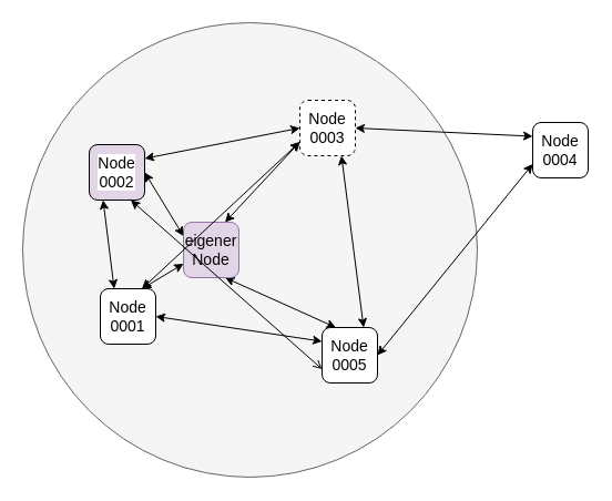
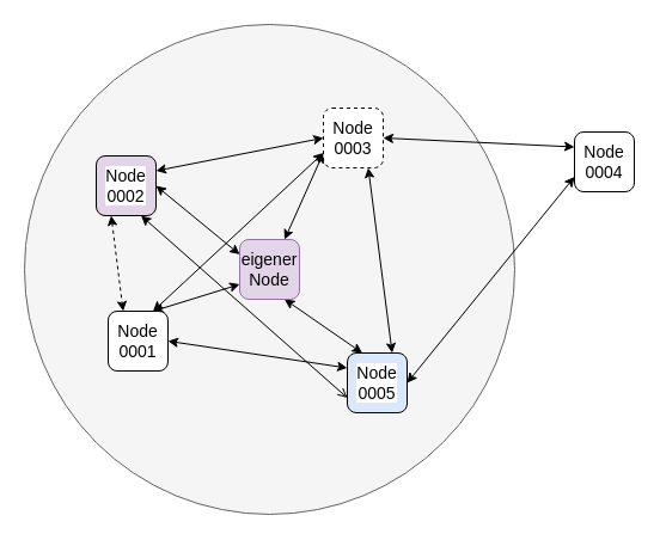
  <mxCell id="0" />
  <mxCell id="1" parent="0" />
  <mxCell id="2" value="" style="ellipse;whiteSpace=wrap;html=1;aspect=fixed;labelBackgroundColor=#ffffff;fontSize=14;align=center;fillColor=#f5f5f5;strokeColor=#666666;fontColor=#333333;" vertex="1" parent="1"><mxGeometry x="20" y="20" width="410" height="410" as="geometry" /></mxCell>
  <mxCell id="3" style="rounded=0;orthogonalLoop=1;jettySize=auto;html=1;exitX=0.75;exitY=0;exitDx=0;exitDy=0;entryX=0;entryY=0.75;entryDx=0;entryDy=0;startArrow=classic;startFill=1;fontSize=14;" edge="1" parent="1" source="6" target="8"><mxGeometry relative="1" as="geometry" /></mxCell>
  <mxCell id="4" style="edgeStyle=none;rounded=0;orthogonalLoop=1;jettySize=auto;html=1;exitX=0.75;exitY=1;exitDx=0;exitDy=0;entryX=0.25;entryY=0;entryDx=0;entryDy=0;startArrow=classic;startFill=1;fontSize=14;" edge="1" parent="1" source="6" target="16"><mxGeometry relative="1" as="geometry" /></mxCell>
  <mxCell id="5" style="edgeStyle=none;rounded=0;orthogonalLoop=1;jettySize=auto;html=1;exitX=0;exitY=0.75;exitDx=0;exitDy=0;entryX=0.75;entryY=0;entryDx=0;entryDy=0;startArrow=classic;startFill=1;fontSize=14;" edge="1" parent="1" source="6" target="14"><mxGeometry relative="1" as="geometry" /></mxCell>
- <mxCell id="6" value="eigener&lt;br&gt;Node&lt;br&gt;" style="rounded=1;whiteSpace=wrap;html=1;labelBackgroundColor=none;fontSize=14;align=center;fillColor=#e1d5e7;strokeColor=#9673a6;" vertex="1" parent="1"><mxGeometry x="165" y="200" width="50" height="50" as="geometry" /></mxCell>
+ <mxCell id="6" value="eigener&lt;br&gt;Node&lt;br&gt;" style="rounded=1;whiteSpace=wrap;html=1;labelBackgroundColor=none;fontSize=14;align=center;fillColor=#e1d5e7;strokeColor=#9673a6;" vertex="1" parent="1"><mxGeometry x="200" y="200" width="50" height="50" as="geometry" /></mxCell>
  <mxCell id="7" style="edgeStyle=none;rounded=0;orthogonalLoop=1;jettySize=auto;html=1;exitX=0;exitY=0.5;exitDx=0;exitDy=0;entryX=1;entryY=0.25;entryDx=0;entryDy=0;startArrow=classic;startFill=1;fontSize=14;" edge="1" parent="1" source="8" target="12"><mxGeometry relative="1" as="geometry" /></mxCell>
  <mxCell id="8" value="Node&lt;br&gt;0003&lt;br&gt;" style="rounded=1;whiteSpace=wrap;html=1;labelBackgroundColor=#ffffff;fontSize=14;align=center;dashed=1;" vertex="1" parent="1"><mxGeometry x="270" y="90" width="50" height="50" as="geometry" /></mxCell>
  <mxCell id="9" style="edgeStyle=none;rounded=0;orthogonalLoop=1;jettySize=auto;html=1;exitX=1;exitY=0.5;exitDx=0;exitDy=0;entryX=0;entryY=0.25;entryDx=0;entryDy=0;startArrow=classic;startFill=1;fontSize=14;" edge="1" parent="1" source="12" target="6"><mxGeometry relative="1" as="geometry" /></mxCell>
- <mxCell id="10" style="edgeStyle=none;rounded=0;orthogonalLoop=1;jettySize=auto;html=1;exitX=0.25;exitY=1;exitDx=0;exitDy=0;entryX=0.25;entryY=0;entryDx=0;entryDy=0;startArrow=classic;startFill=1;fontSize=14;" edge="1" parent="1" source="12" target="14"><mxGeometry relative="1" as="geometry" /></mxCell>
+ <mxCell id="10" style="edgeStyle=none;rounded=0;orthogonalLoop=1;jettySize=auto;html=1;exitX=0.25;exitY=1;exitDx=0;exitDy=0;entryX=0.25;entryY=0;entryDx=0;entryDy=0;startArrow=classic;startFill=1;fontSize=14;dashed=1;" edge="1" parent="1" source="12" target="14"><mxGeometry relative="1" as="geometry" /></mxCell>
  <mxCell id="11" style="edgeStyle=none;rounded=0;orthogonalLoop=1;jettySize=auto;html=1;exitX=0.75;exitY=1;exitDx=0;exitDy=0;entryX=0;entryY=0.75;entryDx=0;entryDy=0;startArrow=classic;startFill=1;fontSize=14;endArrow=open;" edge="1" parent="1" source="12" target="16"><mxGeometry relative="1" as="geometry" /></mxCell>
  <mxCell id="12" value="Node&lt;br&gt;0002&lt;br&gt;" style="rounded=1;whiteSpace=wrap;html=1;labelBackgroundColor=#ffffff;fontSize=14;align=center;fillColor=#e1d5e7;" vertex="1" parent="1"><mxGeometry x="80" y="130" width="50" height="50" as="geometry" /></mxCell>
  <mxCell id="13" style="edgeStyle=none;rounded=0;orthogonalLoop=1;jettySize=auto;html=1;exitX=0.75;exitY=0;exitDx=0;exitDy=0;entryX=0;entryY=0.75;entryDx=0;entryDy=0;startArrow=classic;startFill=1;fontSize=14;" edge="1" parent="1" source="14" target="8"><mxGeometry relative="1" as="geometry" /></mxCell>
  <mxCell id="14" value="Node&lt;br&gt;0001&lt;br&gt;" style="rounded=1;whiteSpace=wrap;html=1;labelBackgroundColor=#ffffff;fontSize=14;align=center;" vertex="1" parent="1"><mxGeometry x="90" y="260" width="50" height="50" as="geometry" /></mxCell>
  <mxCell id="15" style="edgeStyle=none;rounded=0;orthogonalLoop=1;jettySize=auto;html=1;exitX=0;exitY=0.25;exitDx=0;exitDy=0;entryX=1;entryY=0.5;entryDx=0;entryDy=0;startArrow=classic;startFill=1;fontSize=14;" edge="1" parent="1" source="16" target="14"><mxGeometry relative="1" as="geometry" /></mxCell>
- <mxCell id="16" value="Node&lt;br&gt;0005&lt;br&gt;" style="rounded=1;whiteSpace=wrap;html=1;labelBackgroundColor=#ffffff;fontSize=14;align=center;" vertex="1" parent="1"><mxGeometry x="290" y="295" width="50" height="50" as="geometry" /></mxCell>
+ <mxCell id="16" value="Node&lt;br&gt;0005&lt;br&gt;" style="rounded=1;whiteSpace=wrap;html=1;labelBackgroundColor=#ffffff;fontSize=14;align=center;fillColor=#dae8fc;" vertex="1" parent="1"><mxGeometry x="290" y="295" width="50" height="50" as="geometry" /></mxCell>
  <mxCell id="17" style="edgeStyle=none;rounded=0;orthogonalLoop=1;jettySize=auto;html=1;exitX=0;exitY=0.25;exitDx=0;exitDy=0;entryX=1;entryY=0.5;entryDx=0;entryDy=0;startArrow=classic;startFill=1;fontSize=14;" edge="1" parent="1" source="19" target="8"><mxGeometry relative="1" as="geometry" /></mxCell>
  <mxCell id="18" style="edgeStyle=none;rounded=0;orthogonalLoop=1;jettySize=auto;html=1;exitX=0;exitY=0.75;exitDx=0;exitDy=0;entryX=1;entryY=0.5;entryDx=0;entryDy=0;startArrow=classic;startFill=1;fontSize=14;" edge="1" parent="1" source="19" target="16"><mxGeometry relative="1" as="geometry" /></mxCell>
  <mxCell id="19" value="Node&lt;br&gt;0004&lt;br&gt;" style="rounded=1;whiteSpace=wrap;html=1;labelBackgroundColor=#ffffff;fontSize=14;align=center;" vertex="1" parent="1"><mxGeometry x="480" y="110" width="50" height="50" as="geometry" /></mxCell>
  <mxCell id="20" style="edgeStyle=none;rounded=0;orthogonalLoop=1;jettySize=auto;html=1;exitX=0.75;exitY=1;exitDx=0;exitDy=0;startArrow=classic;startFill=1;fontSize=14;entryX=0.75;entryY=0;entryDx=0;entryDy=0;" edge="1" parent="1" source="8" target="16"><mxGeometry relative="1" as="geometry"><mxPoint x="308" y="140" as="sourcePoint" /><mxPoint x="357.435" y="244.643" as="targetPoint" /></mxGeometry></mxCell>
